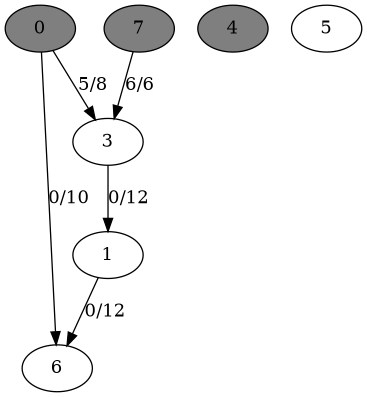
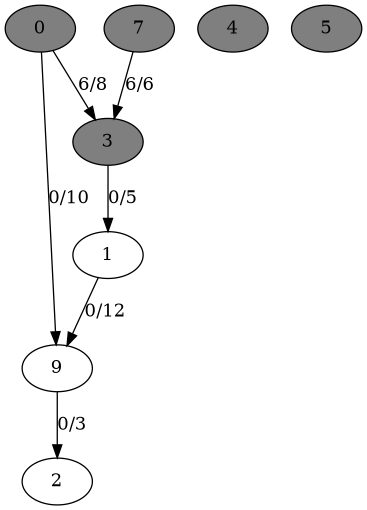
  digraph {
    node [fillcolor=grey50 style=filled]
    0
-   3 [fillcolor=grey100]
-   6 [fillcolor=grey100]
+   3
+   6 [fillcolor=grey100 label=9]
    1 [fillcolor=grey100]
+   2 [fillcolor=grey100]
    7
    4
-   5 [fillcolor=grey100]
-   0 -> 3 [label="5/8"]
+   5
+   0 -> 3 [label="6/8"]
    0 -> 6 [label="0/10"]
-   3 -> 1 [label="0/12"]
+   3 -> 1 [label="0/5"]
+   6 -> 2 [label="0/3"]
    1 -> 6 [label="0/12"]
    7 -> 3 [label="6/6"]
  }
